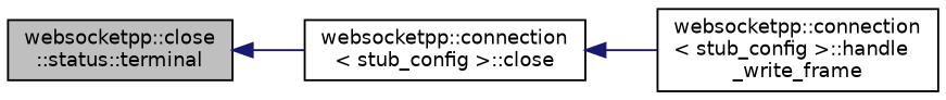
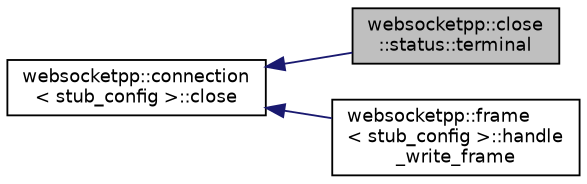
  digraph {
    rankdir=LR
    node [color=black fillcolor=white fontname=Helvetica fontsize=10 shape=record style=filled]
    edge [color=midnightblue dir=back fontname=Helvetica fontsize=10 labelfontname=Helvetica labelfontsize=10 style=solid]
    n1 [fillcolor=grey75 fontcolor=black height=0.2 label="websocketpp::close\l::status::terminal" width=0.4]
    n2 [height=0.2 label="websocketpp::connection\l\< stub_config \>::close" width=0.4]
-   n3 [height=0.2 label="websocketpp::connection\l\< stub_config \>::handle\l_write_frame" width=0.4]
-   n1 -> n2
+   n3 [height=0.2 label="websocketpp::frame\l\< stub_config \>::handle\l_write_frame" width=0.4]
+   n2 -> n1
    n2 -> n3
  }
